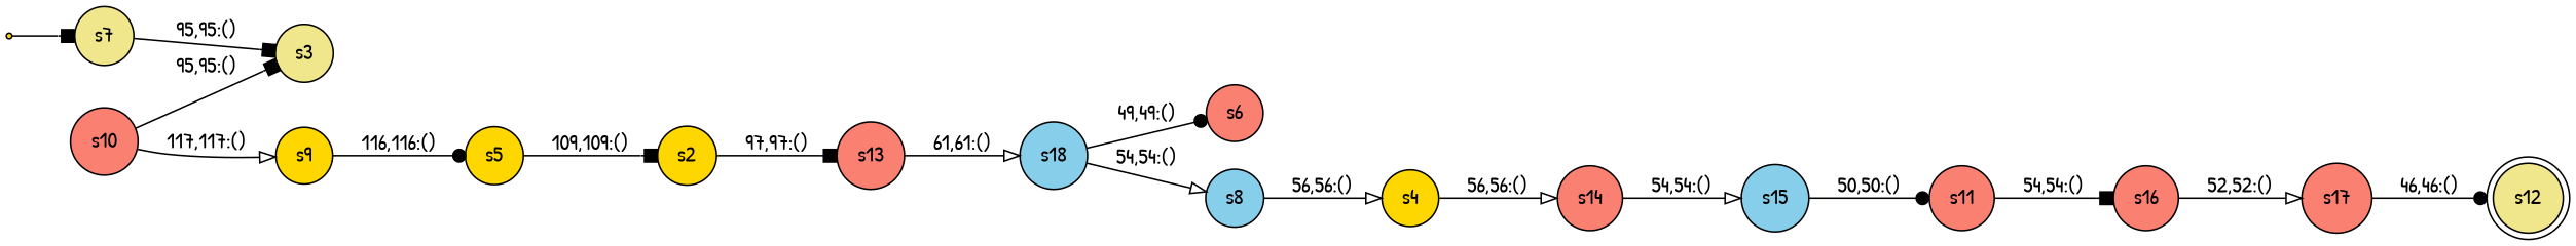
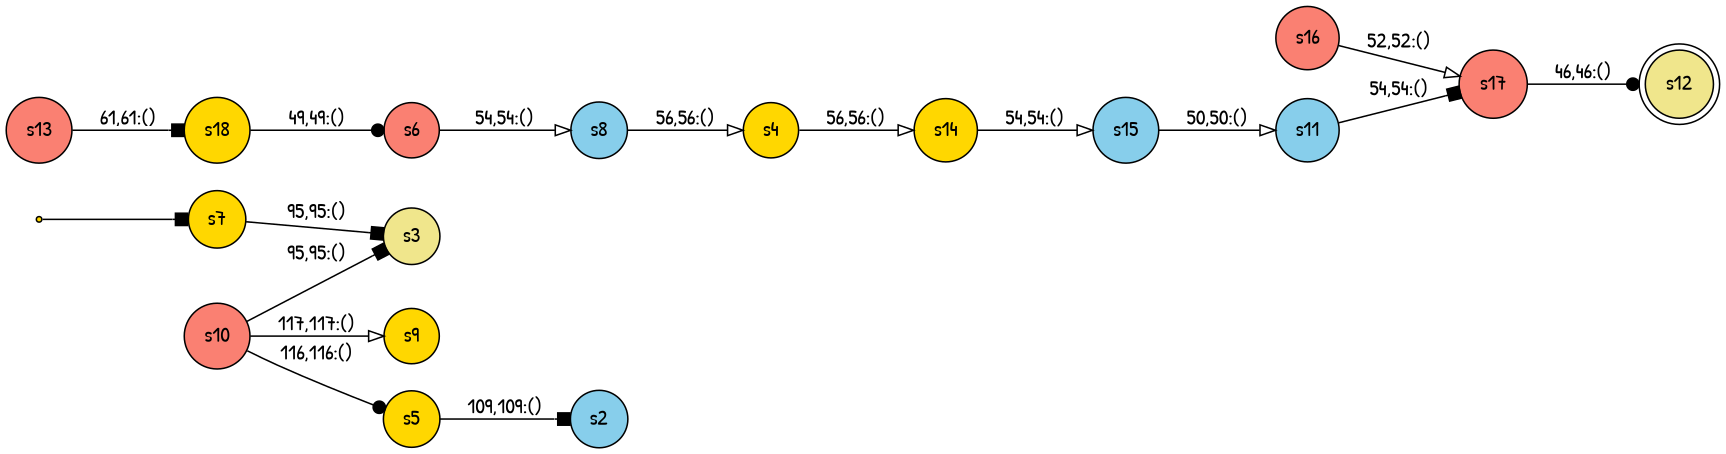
  digraph {
    fontname="Patrick Hand"
    rankdir=LR
    node [fillcolor=salmon fontname="Patrick Hand" shape=circle style=filled]
    edge [arrowhead=box fontname="Patrick Hand"]
    init [fillcolor=gold shape=point]
-   s7 [fillcolor=khaki]
+   s7 [fillcolor=gold]
    s3 [fillcolor=khaki]
    s12 [fillcolor=khaki shape=doublecircle]
-   s18 [fillcolor=skyblue]
+   s18 [fillcolor=gold]
    s6
    s8 [fillcolor=skyblue]
    s4 [fillcolor=gold]
    s17
    s16
    s15 [fillcolor=skyblue]
-   s11
-   s14
+   s11 [fillcolor=skyblue]
+   s14 [fillcolor=gold]
    s13
    s10
    s9 [fillcolor=gold]
    s5 [fillcolor=gold]
-   s2 [fillcolor=gold]
+   s2 [fillcolor=skyblue]
    init -> s7
    s7 -> s3 [label="95,95:()"]
    s18 -> s6 [arrowhead=dot label="49,49:()"]
-   s18 -> s8 [arrowhead=onormal label="54,54:()"]
+   s6 -> s8 [arrowhead=onormal label="54,54:()"]
    s8 -> s4 [arrowhead=onormal label="56,56:()"]
    s4 -> s14 [arrowhead=onormal label="56,56:()"]
    s17 -> s12 [arrowhead=dot label="46,46:()"]
    s16 -> s17 [arrowhead=onormal label="52,52:()"]
-   s15 -> s11 [arrowhead=dot label="50,50:()"]
-   s11 -> s16 [label="54,54:()"]
+   s15 -> s11 [arrowhead=onormal label="50,50:()"]
+   s11 -> s17 [label="54,54:()"]
    s14 -> s15 [arrowhead=onormal label="54,54:()"]
-   s13 -> s18 [arrowhead=onormal label="61,61:()"]
+   s13 -> s18 [label="61,61:()"]
    s10 -> s3 [label="95,95:()"]
    s10 -> s9 [arrowhead=onormal label="117,117:()"]
-   s9 -> s5 [arrowhead=dot label="116,116:()"]
+   s10 -> s5 [arrowhead=dot label="116,116:()"]
    s5 -> s2 [label="109,109:()"]
-   s2 -> s13 [label="97,97:()"]
  }
